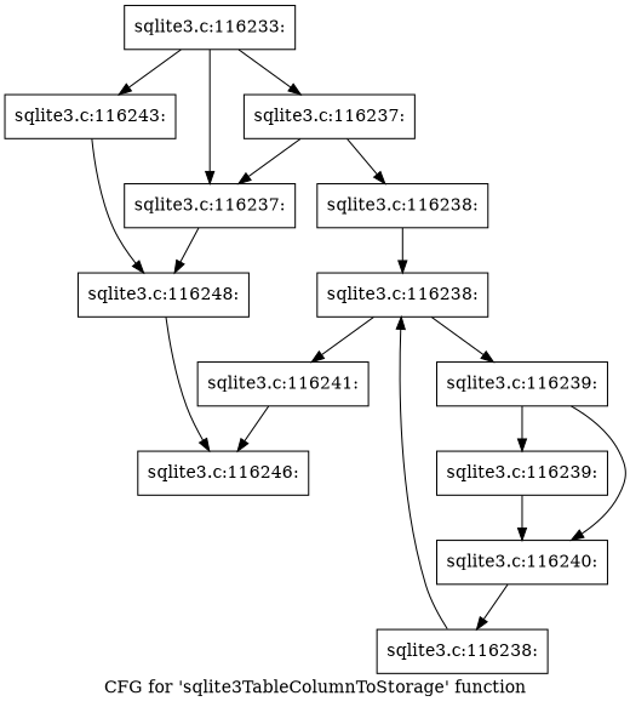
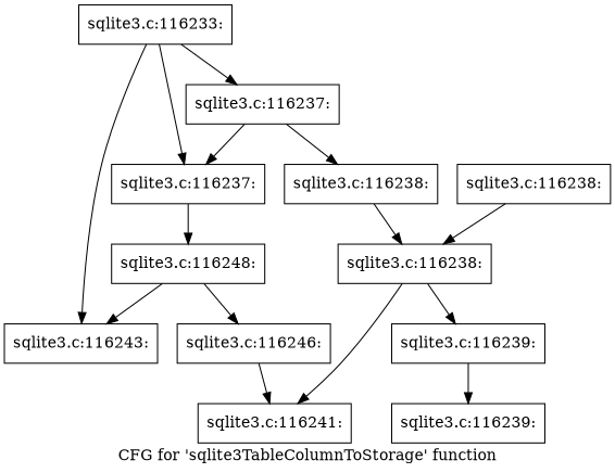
  digraph {
    label="CFG for 'sqlite3TableColumnToStorage' function"
    node [shape=record]
    n1 [label="{sqlite3.c:116233:}"]
    n2 [label="{sqlite3.c:116237:}"]
    n3 [label="{sqlite3.c:116237:}"]
    n4 [label="{sqlite3.c:116243:}"]
    n5 [label="{sqlite3.c:116248:}"]
    n6 [label="{sqlite3.c:116238:}"]
    n7 [label="{sqlite3.c:116246:}"]
    n8 [label="{sqlite3.c:116238:}"]
    n9 [label="{sqlite3.c:116239:}"]
    n10 [label="{sqlite3.c:116241:}"]
    n11 [label="{sqlite3.c:116239:}"]
-   n12 [label="{sqlite3.c:116240:}"]
    n13 [label="{sqlite3.c:116238:}"]
    n1 -> n2
    n1 -> n3
    n1 -> n4
    n2 -> n5
    n3 -> n2
    n3 -> n6
-   n4 -> n5
+   n5 -> n4
    n5 -> n7
    n6 -> n8
    n8 -> n9
    n8 -> n10
    n9 -> n11
-   n9 -> n12
-   n10 -> n7
-   n11 -> n12
-   n12 -> n13
+   n7 -> n10
    n13 -> n8
  }
